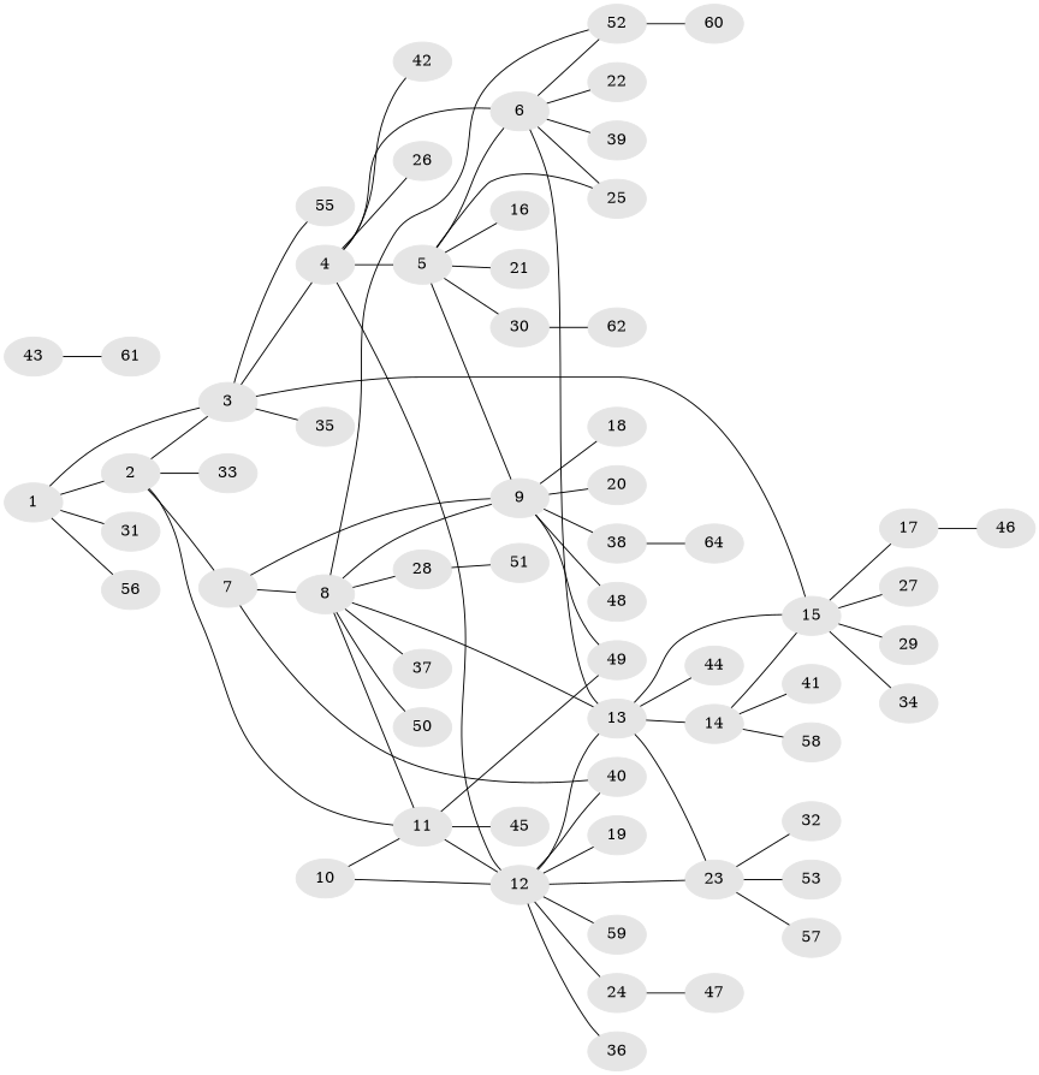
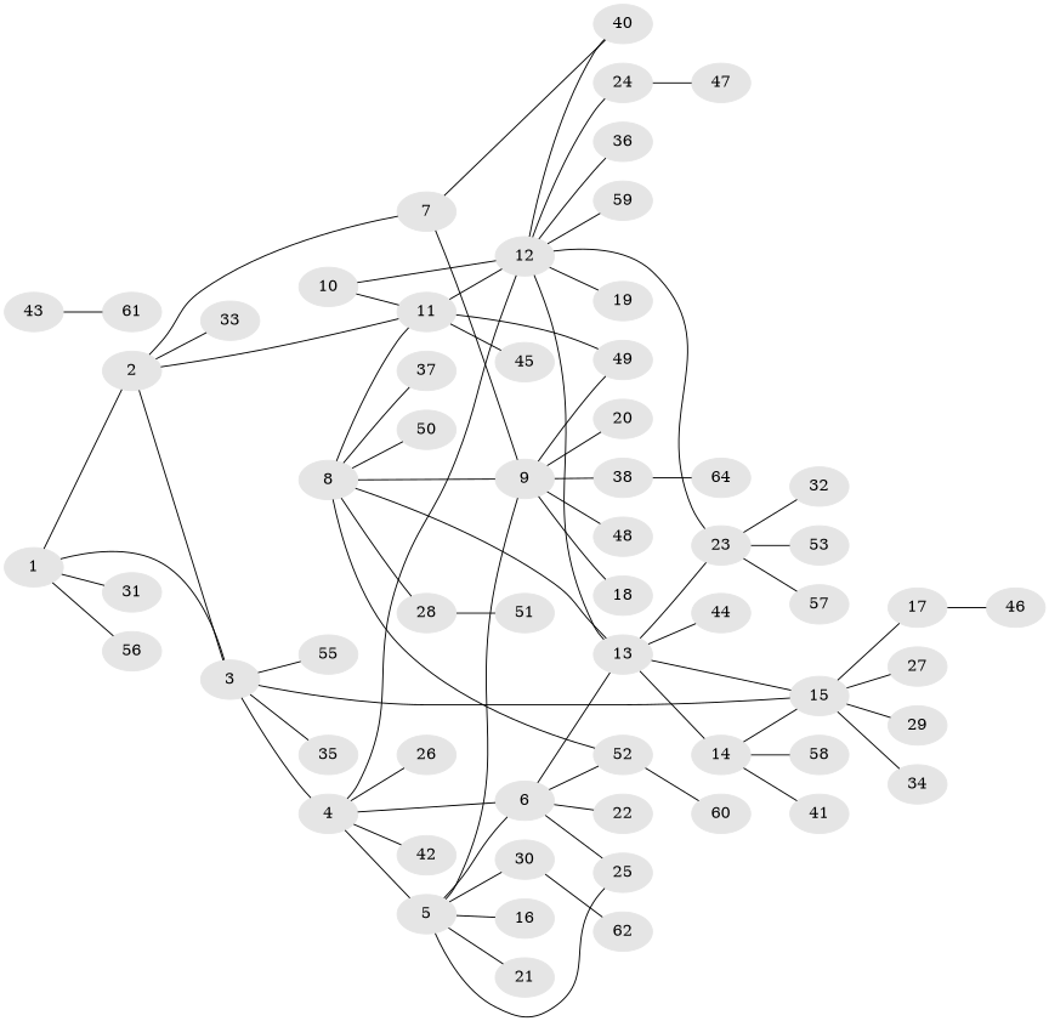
  graph {
    rankdir=LR
    node [color=gray90 style=filled]
    1
    2
    3
    31
    56
    7
    11
    33
    4
    15
    35
    55
    9
    8
    40
    12
    49
    45
    5
    6
    26
    42
    17
    27
    29
    34
    16
    21
    25
    30
    13
    22
-   39
    52
    19
    23
    24
    36
    59
    18
    20
    38
    48
    62
    14
    44
    43
    61
    60
    28
    37
    50
    51
    n54 [label=64]
    10
    32
    53
    57
    47
    41
    58
    46
    1 -- 2
    1 -- 3
    1 -- 31
    1 -- 56
    2 -- 3
    2 -- 7
    2 -- 11
    2 -- 33
    3 -- 4
    3 -- 15
    3 -- 35
    3 -- 55
    7 -- 9
-   7 -- 8
    7 -- 40
    11 -- 12
    11 -- 49
    11 -- 45
    4 -- 12
    4 -- 5
    4 -- 6
    4 -- 26
    4 -- 42
    15 -- 17
    15 -- 27
    15 -- 29
    15 -- 34
    9 -- 49
    9 -- 18
    9 -- 20
    9 -- 38
    9 -- 48
    8 -- 11
    8 -- 9
    8 -- 13
    8 -- 52
    8 -- 28
    8 -- 37
    8 -- 50
    12 -- 40
    12 -- 13
    12 -- 19
    12 -- 23
    12 -- 24
    12 -- 36
    12 -- 59
    5 -- 9
    5 -- 6
    5 -- 16
    5 -- 21
    5 -- 25
    5 -- 30
    6 -- 25
    6 -- 13
    6 -- 22
-   6 -- 39
    6 -- 52
    17 -- 46
    30 -- 62
    13 -- 15
    13 -- 23
    13 -- 14
    13 -- 44
    52 -- 60
    23 -- 32
    23 -- 53
    23 -- 57
    24 -- 47
    38 -- n54
    14 -- 15
    14 -- 41
    14 -- 58
    43 -- 61
    28 -- 51
    10 -- 11
    10 -- 12
  }
